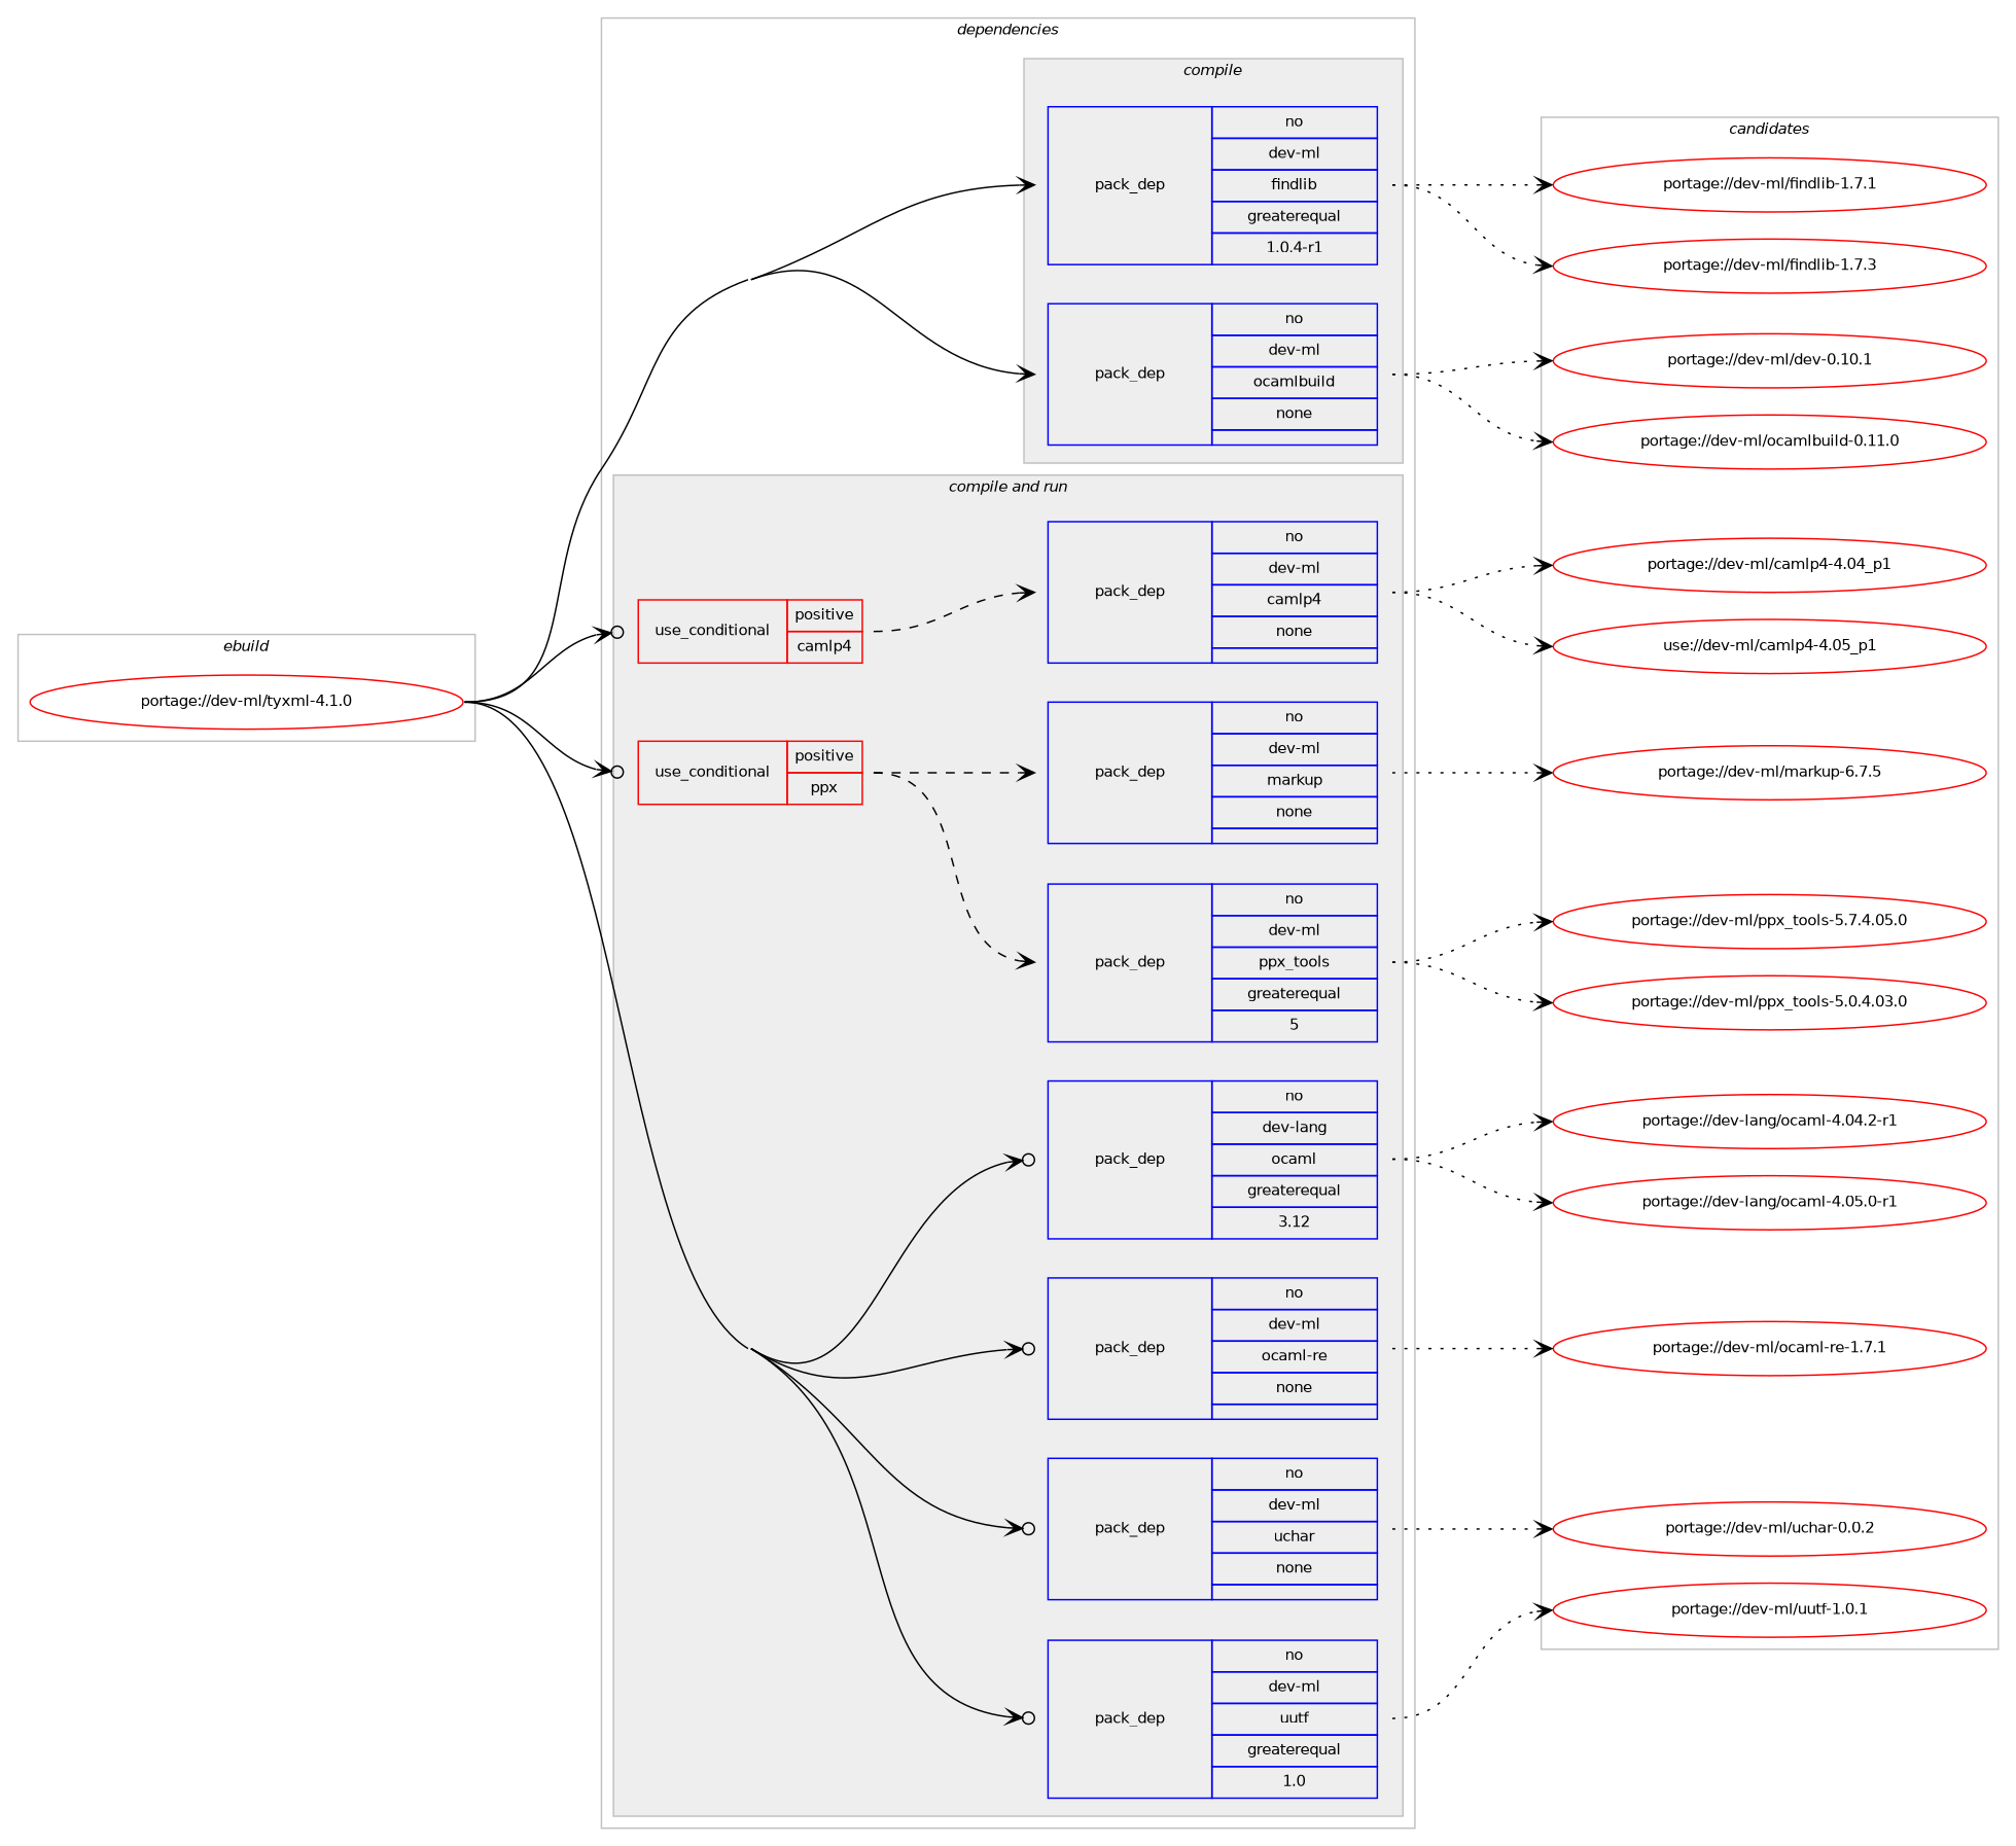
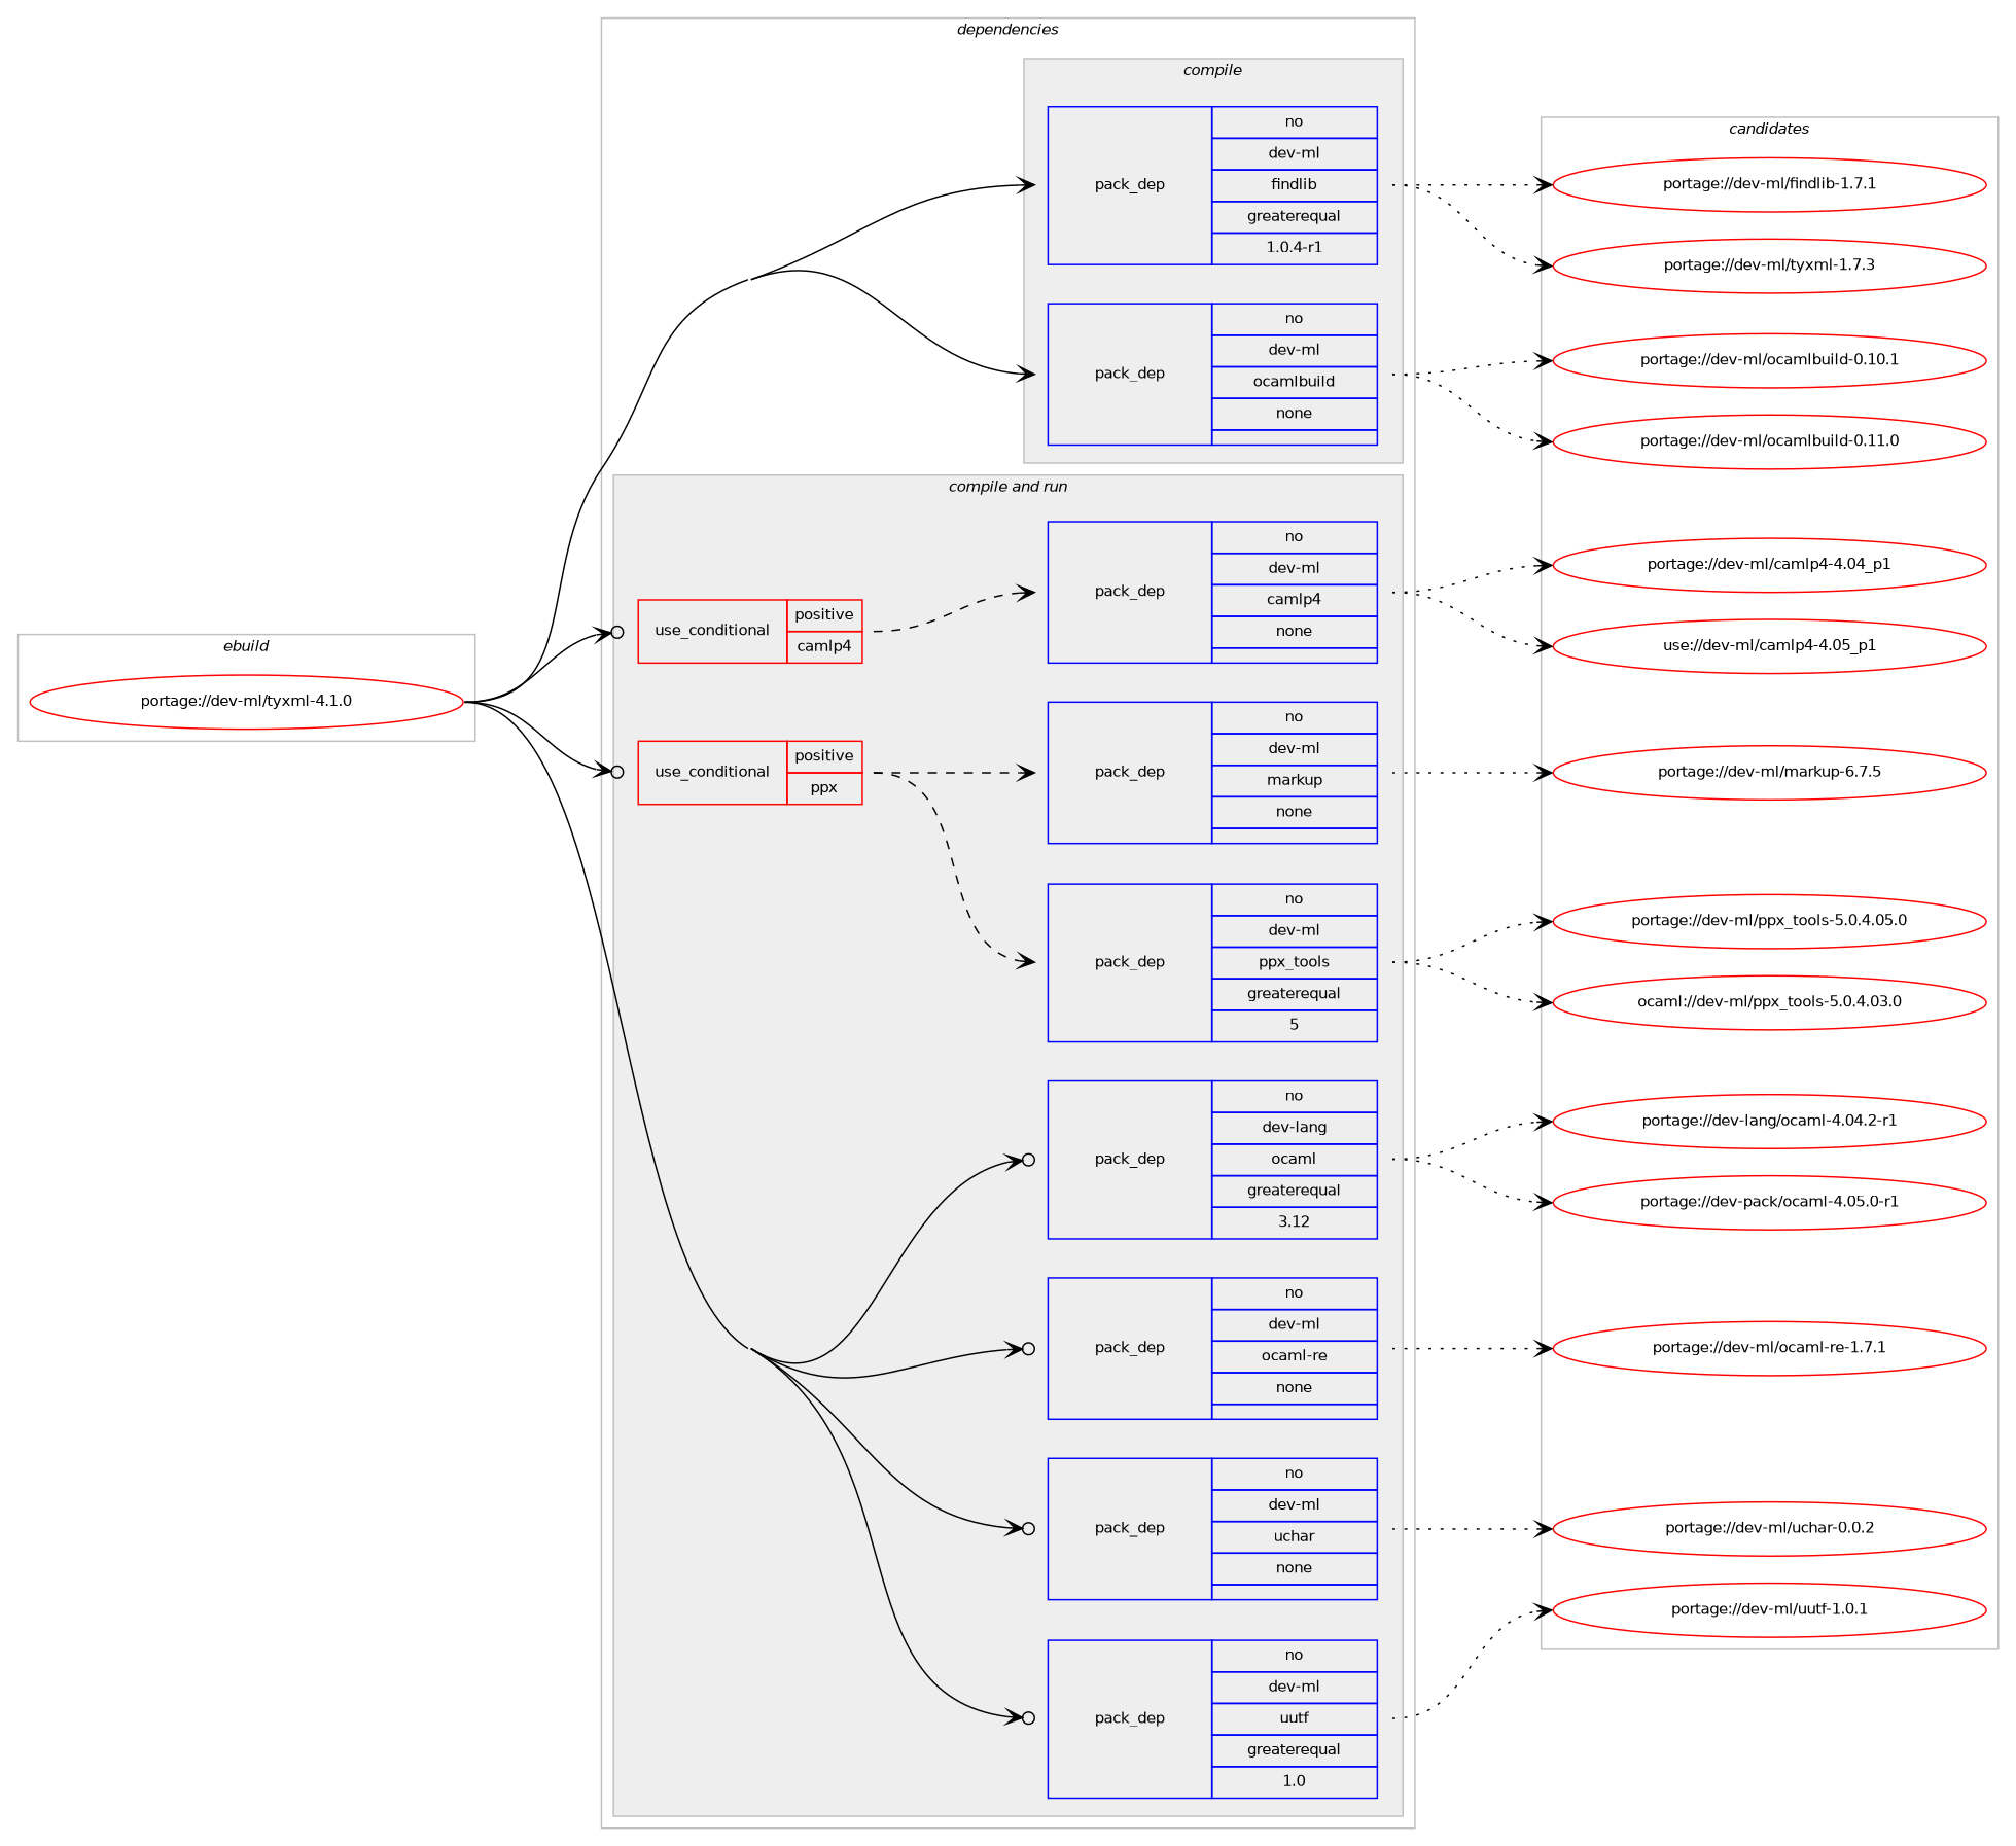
  digraph {
    compound=true
    concentrate=true
    fontname=Helvetica
    fontsize=10
    newrank=true
    rankdir=LR
    ranksep=1.5
    node [color=red fontname=Helvetica fontsize=10]
    edge [arrowhead=vee headport=w style=dotted tailport=e weight=100]
    n1 [label="portage://dev-ml/tyxml-4.1.0" width=4]
    n2 [color=blue label=<<TABLE BORDER="0" CELLBORDER="1" CELLSPACING="0" CELLPADDING="4" WIDTH="220"><TR><TD ROWSPAN="6" CELLPADDING="30">pack_dep</TD></TR><TR><TD WIDTH="110">no</TD></TR><TR><TD>dev-ml</TD></TR><TR><TD>findlib</TD></TR><TR><TD>greaterequal</TD></TR><TR><TD>1.0.4-r1</TD></TR></TABLE>> shape=none]
    n3 [color=blue label=<<TABLE BORDER="0" CELLBORDER="1" CELLSPACING="0" CELLPADDING="4" WIDTH="220"><TR><TD ROWSPAN="6" CELLPADDING="30">pack_dep</TD></TR><TR><TD WIDTH="110">no</TD></TR><TR><TD>dev-ml</TD></TR><TR><TD>ocamlbuild</TD></TR><TR><TD>none</TD></TR><TR><TD></TD></TR></TABLE>> shape=none]
    n4 [color=blue label=<<TABLE BORDER="0" CELLBORDER="1" CELLSPACING="0" CELLPADDING="4" WIDTH="220"><TR><TD ROWSPAN="6" CELLPADDING="30">pack_dep</TD></TR><TR><TD WIDTH="110">no</TD></TR><TR><TD>dev-ml</TD></TR><TR><TD>camlp4</TD></TR><TR><TD>none</TD></TR><TR><TD></TD></TR></TABLE>> shape=none]
    n5 [label=<<TABLE BORDER="0" CELLBORDER="1" CELLSPACING="0" CELLPADDING="4"><TR><TD ROWSPAN="3" CELLPADDING="10">use_conditional</TD></TR><TR><TD>positive</TD></TR><TR><TD>camlp4</TD></TR></TABLE>> shape=none]
    n6 [color=blue label=<<TABLE BORDER="0" CELLBORDER="1" CELLSPACING="0" CELLPADDING="4" WIDTH="220"><TR><TD ROWSPAN="6" CELLPADDING="30">pack_dep</TD></TR><TR><TD WIDTH="110">no</TD></TR><TR><TD>dev-ml</TD></TR><TR><TD>ppx_tools</TD></TR><TR><TD>greaterequal</TD></TR><TR><TD>5</TD></TR></TABLE>> shape=none]
    n7 [color=blue label=<<TABLE BORDER="0" CELLBORDER="1" CELLSPACING="0" CELLPADDING="4" WIDTH="220"><TR><TD ROWSPAN="6" CELLPADDING="30">pack_dep</TD></TR><TR><TD WIDTH="110">no</TD></TR><TR><TD>dev-ml</TD></TR><TR><TD>markup</TD></TR><TR><TD>none</TD></TR><TR><TD></TD></TR></TABLE>> shape=none]
    n8 [label=<<TABLE BORDER="0" CELLBORDER="1" CELLSPACING="0" CELLPADDING="4"><TR><TD ROWSPAN="3" CELLPADDING="10">use_conditional</TD></TR><TR><TD>positive</TD></TR><TR><TD>ppx</TD></TR></TABLE>> shape=none]
    n9 [color=blue label=<<TABLE BORDER="0" CELLBORDER="1" CELLSPACING="0" CELLPADDING="4" WIDTH="220"><TR><TD ROWSPAN="6" CELLPADDING="30">pack_dep</TD></TR><TR><TD WIDTH="110">no</TD></TR><TR><TD>dev-lang</TD></TR><TR><TD>ocaml</TD></TR><TR><TD>greaterequal</TD></TR><TR><TD>3.12</TD></TR></TABLE>> shape=none]
    n10 [color=blue label=<<TABLE BORDER="0" CELLBORDER="1" CELLSPACING="0" CELLPADDING="4" WIDTH="220"><TR><TD ROWSPAN="6" CELLPADDING="30">pack_dep</TD></TR><TR><TD WIDTH="110">no</TD></TR><TR><TD>dev-ml</TD></TR><TR><TD>ocaml-re</TD></TR><TR><TD>none</TD></TR><TR><TD></TD></TR></TABLE>> shape=none]
    n11 [color=blue label=<<TABLE BORDER="0" CELLBORDER="1" CELLSPACING="0" CELLPADDING="4" WIDTH="220"><TR><TD ROWSPAN="6" CELLPADDING="30">pack_dep</TD></TR><TR><TD WIDTH="110">no</TD></TR><TR><TD>dev-ml</TD></TR><TR><TD>uchar</TD></TR><TR><TD>none</TD></TR><TR><TD></TD></TR></TABLE>> shape=none]
    n12 [color=blue label=<<TABLE BORDER="0" CELLBORDER="1" CELLSPACING="0" CELLPADDING="4" WIDTH="220"><TR><TD ROWSPAN="6" CELLPADDING="30">pack_dep</TD></TR><TR><TD WIDTH="110">no</TD></TR><TR><TD>dev-ml</TD></TR><TR><TD>uutf</TD></TR><TR><TD>greaterequal</TD></TR><TR><TD>1.0</TD></TR></TABLE>> shape=none]
    n13 [label="portage://dev-ml/findlib-1.7.1" width=4]
-   n14 [label="portage://dev-ml/findlib-1.7.3" width=4]
-   n15 [label="portage://dev-ml/dev-0.10.1" width=4]
+   n14 [label="portage://dev-ml/tyxml-1.7.3" width=4]
+   n15 [label="portage://dev-ml/ocamlbuild-0.10.1" width=4]
    n16 [label="portage://dev-ml/ocamlbuild-0.11.0" width=4]
    n17 [label="portage://dev-ml/camlp4-4.04_p1" width=4]
    n18 [label="use://dev-ml/camlp4-4.05_p1" width=4]
-   n19 [label="portage://dev-ml/ppx_tools-5.0.4.03.0" width=4]
-   n20 [label="portage://dev-ml/ppx_tools-5.7.4.05.0" width=4]
+   n19 [label="ocaml://dev-ml/ppx_tools-5.0.4.03.0" width=4]
+   n20 [label="portage://dev-ml/ppx_tools-5.0.4.05.0" width=4]
    n21 [label="portage://dev-ml/markup-6.7.5" width=4]
    n22 [label="portage://dev-lang/ocaml-4.04.2-r1" width=4]
-   n23 [label="portage://dev-lang/ocaml-4.05.0-r1" width=4]
+   n23 [label="portage://dev-pack/ocaml-4.05.0-r1" width=4]
    n24 [label="portage://dev-ml/ocaml-re-1.7.1" width=4]
    n25 [label="portage://dev-ml/uchar-0.0.2" width=4]
    n26 [label="portage://dev-ml/uutf-1.0.1" width=4]
    subgraph cluster_1 {
      color=gray
      label=<<i>ebuild</i>>
      rank=same
      n1
    }
    subgraph cluster_2 {
      color=gray
      label=<<i>dependencies</i>>
      subgraph cluster_3 {
        color=gray
        fillcolor="#eeeeee"
        label=<<i>compile</i>>
        style=filled
        subgraph sub_4 {
          color=gray
          fillcolor="#eeeeee"
          label=<<i>compile</i>>
          style=filled
          n2
        }
        subgraph sub_5 {
          color=gray
          fillcolor="#eeeeee"
          label=<<i>compile</i>>
          style=filled
          n3
        }
      }
      subgraph cluster_6 {
        color=gray
        fillcolor="#eeeeee"
        label=<<i>compile and run</i>>
        style=filled
        subgraph sub_7 {
          color=gray
          fillcolor="#eeeeee"
          label=<<i>compile and run</i>>
          style=filled
          n5
          subgraph sub_8 {
            color=gray
            fillcolor="#eeeeee"
            label=<<i>compile and run</i>>
            style=filled
            n4
          }
        }
        subgraph sub_9 {
          color=gray
          fillcolor="#eeeeee"
          label=<<i>compile and run</i>>
          style=filled
          n8
          subgraph sub_10 {
            color=gray
            fillcolor="#eeeeee"
            label=<<i>compile and run</i>>
            style=filled
            n6
          }
          subgraph sub_11 {
            color=gray
            fillcolor="#eeeeee"
            label=<<i>compile and run</i>>
            style=filled
            n7
          }
        }
        subgraph sub_12 {
          color=gray
          fillcolor="#eeeeee"
          label=<<i>compile and run</i>>
          style=filled
          n9
        }
        subgraph sub_13 {
          color=gray
          fillcolor="#eeeeee"
          label=<<i>compile and run</i>>
          style=filled
          n10
        }
        subgraph sub_14 {
          color=gray
          fillcolor="#eeeeee"
          label=<<i>compile and run</i>>
          style=filled
          n11
        }
        subgraph sub_15 {
          color=gray
          fillcolor="#eeeeee"
          label=<<i>compile and run</i>>
          style=filled
          n12
        }
      }
      subgraph cluster_16 {
        color=gray
        fillcolor="#eeeeee"
        label=<<i>run</i>>
        style=filled
      }
    }
    subgraph cluster_17 {
      color=gray
      label=<<i>candidates</i>>
      rank=same
      subgraph sub_18 {
        color=black
        label=<<i>candidates</i>>
        nodesep=1
        rank=same
        n13
        n14
      }
      subgraph sub_19 {
        color=black
        label=<<i>candidates</i>>
        nodesep=1
        rank=same
        n15
        n16
      }
      subgraph sub_20 {
        color=black
        label=<<i>candidates</i>>
        nodesep=1
        rank=same
        n17
        n18
      }
      subgraph sub_21 {
        color=black
        label=<<i>candidates</i>>
        nodesep=1
        rank=same
        n19
        n20
      }
      subgraph sub_22 {
        color=black
        label=<<i>candidates</i>>
        nodesep=1
        rank=same
        n21
      }
      subgraph sub_23 {
        color=black
        label=<<i>candidates</i>>
        nodesep=1
        rank=same
        n22
        n23
      }
      subgraph sub_24 {
        color=black
        label=<<i>candidates</i>>
        nodesep=1
        rank=same
        n24
      }
      subgraph sub_25 {
        color=black
        label=<<i>candidates</i>>
        nodesep=1
        rank=same
        n25
      }
      subgraph sub_26 {
        color=black
        label=<<i>candidates</i>>
        nodesep=1
        rank=same
        n26
      }
    }
    n1 -> n2 [style=solid weight=20]
    n1 -> n3 [style=solid weight=20]
    n1 -> n5 [arrowhead=odotvee style=solid weight=20]
    n1 -> n8 [arrowhead=odotvee style=solid weight=20]
    n1 -> n9 [arrowhead=odotvee style=solid weight=20]
    n1 -> n10 [arrowhead=odotvee style=solid weight=20]
    n1 -> n11 [arrowhead=odotvee style=solid weight=20]
    n1 -> n12 [arrowhead=odotvee style=solid weight=20]
    n2 -> n13
    n2 -> n14
    n3 -> n15
    n3 -> n16
    n4 -> n17
    n4 -> n18
    n5 -> n4 [style=dashed weight=20]
    n6 -> n19
    n6 -> n20
    n7 -> n21
    n8 -> n6 [style=dashed weight=20]
    n8 -> n7 [style=dashed weight=20]
    n9 -> n22
    n9 -> n23
    n10 -> n24
    n11 -> n25
    n12 -> n26
  }
